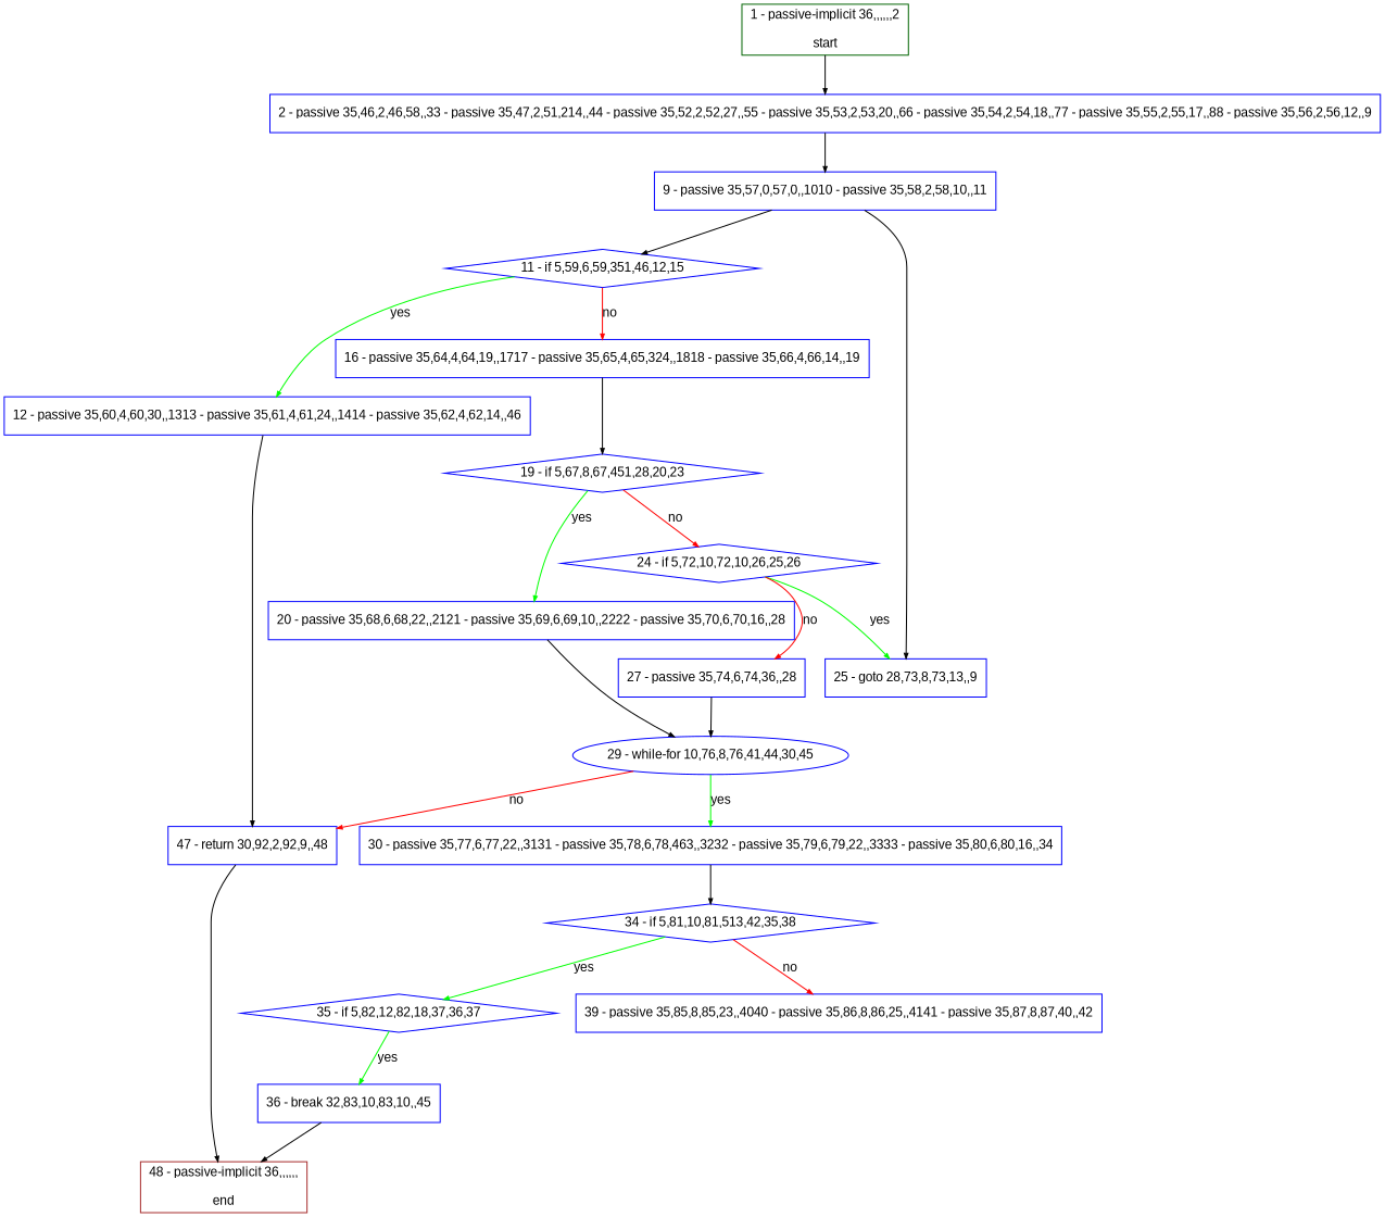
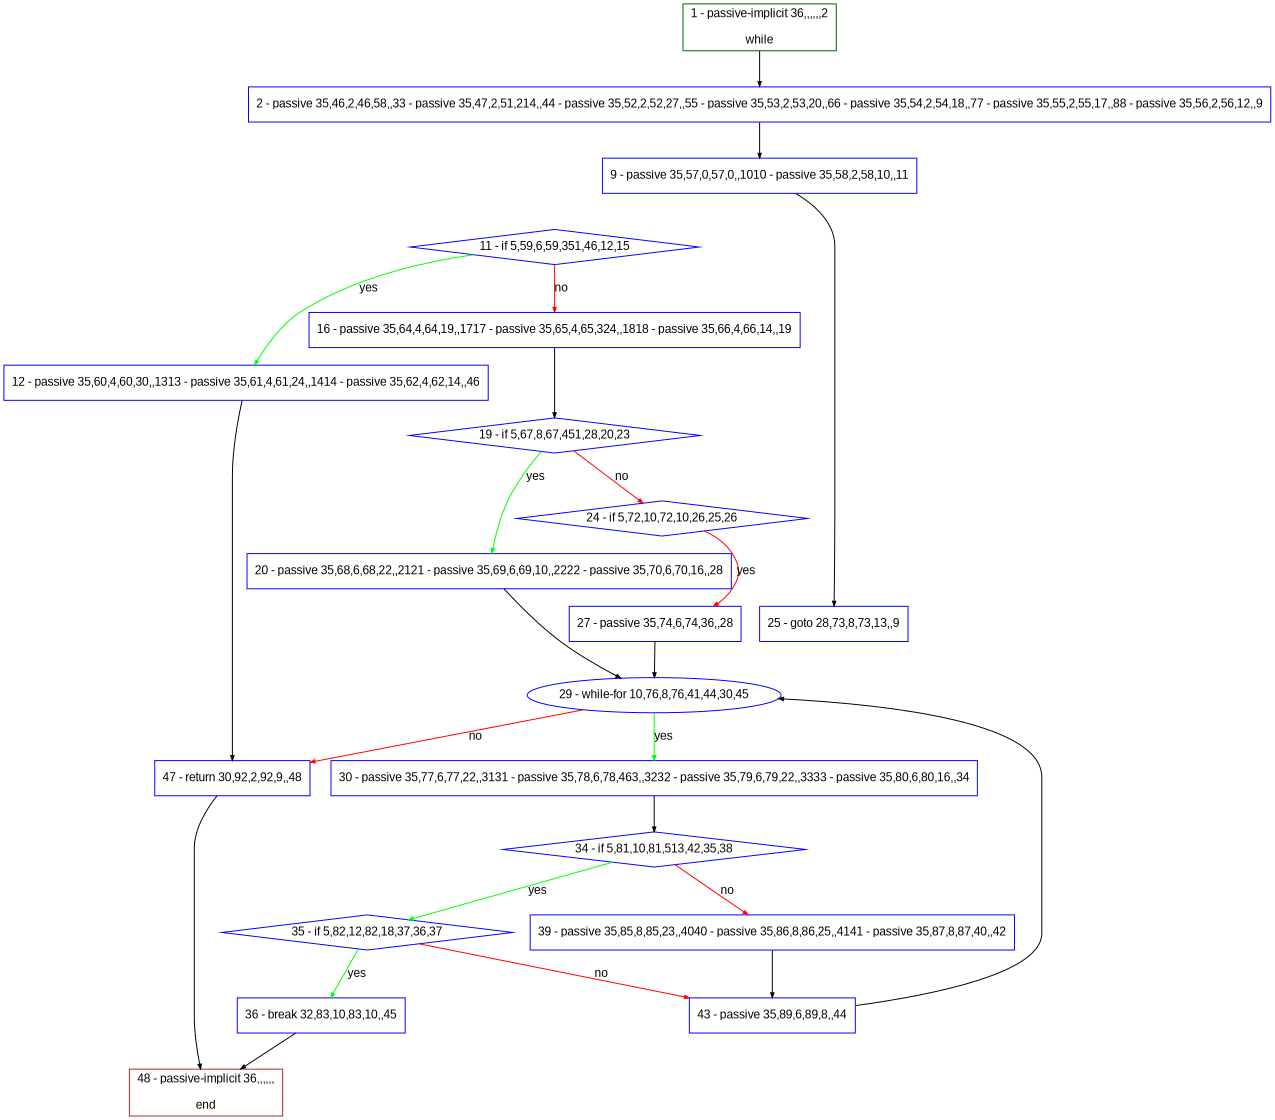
  digraph {
    bgcolor=white
    compound=true
    fillcolor="#FFFFCC"
    fontname=Arial
    fontsize=12
    pack=true
    packmode=clust
    style="rounded,filled"
    node [color="#0000ff" compound=true fillcolor="#ffffff" fixedsize=false fontname=Arial fontsize=12 node_initialized=no shape=box style=filled]
    edge [arrowhead=normal arrowsize=0.5 arrowtail=none color="#000000" compound=true dir=forward fontcolor=black fontname=Arial fontsize=12]
    n1 [label="2 - passive 35,46,2,46,58,,33 - passive 35,47,2,51,214,,44 - passive 35,52,2,52,27,,55 - passive 35,53,2,53,20,,66 - passive 35,54,2,54,18,,77 - passive 35,55,2,55,17,,88 - passive 35,56,2,56,12,,9"]
    n2 [label="9 - passive 35,57,0,57,0,,1010 - passive 35,58,2,58,10,,11"]
    n3 [label="11 - if 5,59,6,59,351,46,12,15" shape=diamond]
    n4 [label="25 - goto 28,73,8,73,13,,9"]
-   n5 [color="#006400" label="1 - passive-implicit 36,,,,,,2\n\nstart"]
+   n5 [color="#006400" label="1 - passive-implicit 36,,,,,,2\n\nwhile"]
    n6 [label="12 - passive 35,60,4,60,30,,1313 - passive 35,61,4,61,24,,1414 - passive 35,62,4,62,14,,46"]
    n7 [label="16 - passive 35,64,4,64,19,,1717 - passive 35,65,4,65,324,,1818 - passive 35,66,4,66,14,,19"]
    n8 [label="47 - return 30,92,2,92,9,,48"]
    n9 [label="19 - if 5,67,8,67,451,28,20,23" shape=diamond]
    n10 [color="#a52a2a" label="48 - passive-implicit 36,,,,,,\n\nend"]
    n11 [label="20 - passive 35,68,6,68,22,,2121 - passive 35,69,6,69,10,,2222 - passive 35,70,6,70,16,,28"]
    n12 [label="24 - if 5,72,10,72,10,26,25,26" shape=diamond]
    n13 [label="29 - while-for 10,76,8,76,41,44,30,45" shape=oval]
    n14 [label="27 - passive 35,74,6,74,36,,28"]
    n15 [label="30 - passive 35,77,6,77,22,,3131 - passive 35,78,6,78,463,,3232 - passive 35,79,6,79,22,,3333 - passive 35,80,6,80,16,,34"]
    n16 [label="34 - if 5,81,10,81,513,42,35,38" shape=diamond]
    n17 [label="35 - if 5,82,12,82,18,37,36,37" shape=diamond]
    n18 [label="39 - passive 35,85,8,85,23,,4040 - passive 35,86,8,86,25,,4141 - passive 35,87,8,87,40,,42"]
    n19 [label="36 - break 32,83,10,83,10,,45"]
+   n20 [label="43 - passive 35,89,6,89,8,,44"]
    n1 -> n2
-   n2 -> n3
    n2 -> n4
    n3 -> n6 [color="#00ff00" label=yes]
    n3 -> n7 [color="#ff0000" label=no]
    n5 -> n1
    n6 -> n8
    n7 -> n9
    n8 -> n10
    n9 -> n11 [color="#00ff00" label=yes]
    n9 -> n12 [color="#ff0000" label=no]
    n11 -> n13
-   n12 -> n4 [color="#00ff00" label=yes]
-   n12 -> n14 [color="#ff0000" label=no]
+   n12 -> n14 [color="#ff0000" label=yes]
    n13 -> n8 [color="#ff0000" label=no]
    n13 -> n15 [color="#00ff00" label=yes]
    n14 -> n13
    n15 -> n16
    n16 -> n17 [color="#00ff00" label=yes]
    n16 -> n18 [color="#ff0000" label=no]
    n17 -> n19 [color="#00ff00" label=yes]
+   n17 -> n20 [color="#ff0000" label=no]
+   n18 -> n20
    n19 -> n10
+   n20 -> n13
  }
